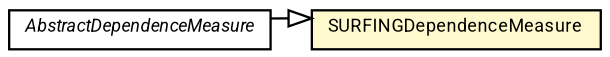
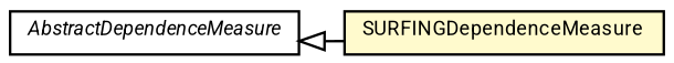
  digraph {
    nodesep=0.15
    rankdir=LR
    ranksep=0.25
    fontname="Open Sans"
    node [fontcolor=black fontname="Open Sans" fontsize=8 margin=0 shape=plaintext]
    n1 [height=0 label=<<table title="de.lmu.ifi.dbs.elki.math.statistics.dependence.AbstractDependenceMeasure" border="0" cellborder="1" cellspacing="0" cellpadding="2" href="AbstractDependenceMeasure.html" target="_parent"> 		<tr><td><table border="0" cellspacing="0" cellpadding="1"> 		<tr><td align="center" balign="center"> <font face="Roboto"><i>AbstractDependenceMeasure</i></font> </td></tr> 		</table></td></tr> 		</table>> width=0]
    n2 [height=0 label=<<table title="de.lmu.ifi.dbs.elki.math.statistics.dependence.SURFINGDependenceMeasure" border="0" cellborder="1" cellspacing="0" cellpadding="2" bgcolor="lemonChiffon" href="SURFINGDependenceMeasure.html" target="_parent"> 		<tr><td><table border="0" cellspacing="0" cellpadding="1"> 		<tr><td align="center" balign="center"> <font face="Roboto">SURFINGDependenceMeasure</font> </td></tr> 		</table></td></tr> 		</table>> width=0]
-   n2 -> n1 [arrowtail=empty color=black dir=back fontname="Open Sans" fontsize=7 labelfontname=Roboto labelfontsize=7 weight=10]
+   n1 -> n2 [arrowtail=empty color=black dir=back fontname="Open Sans" fontsize=7 labelfontname=Roboto labelfontsize=7 weight=10]
  }
